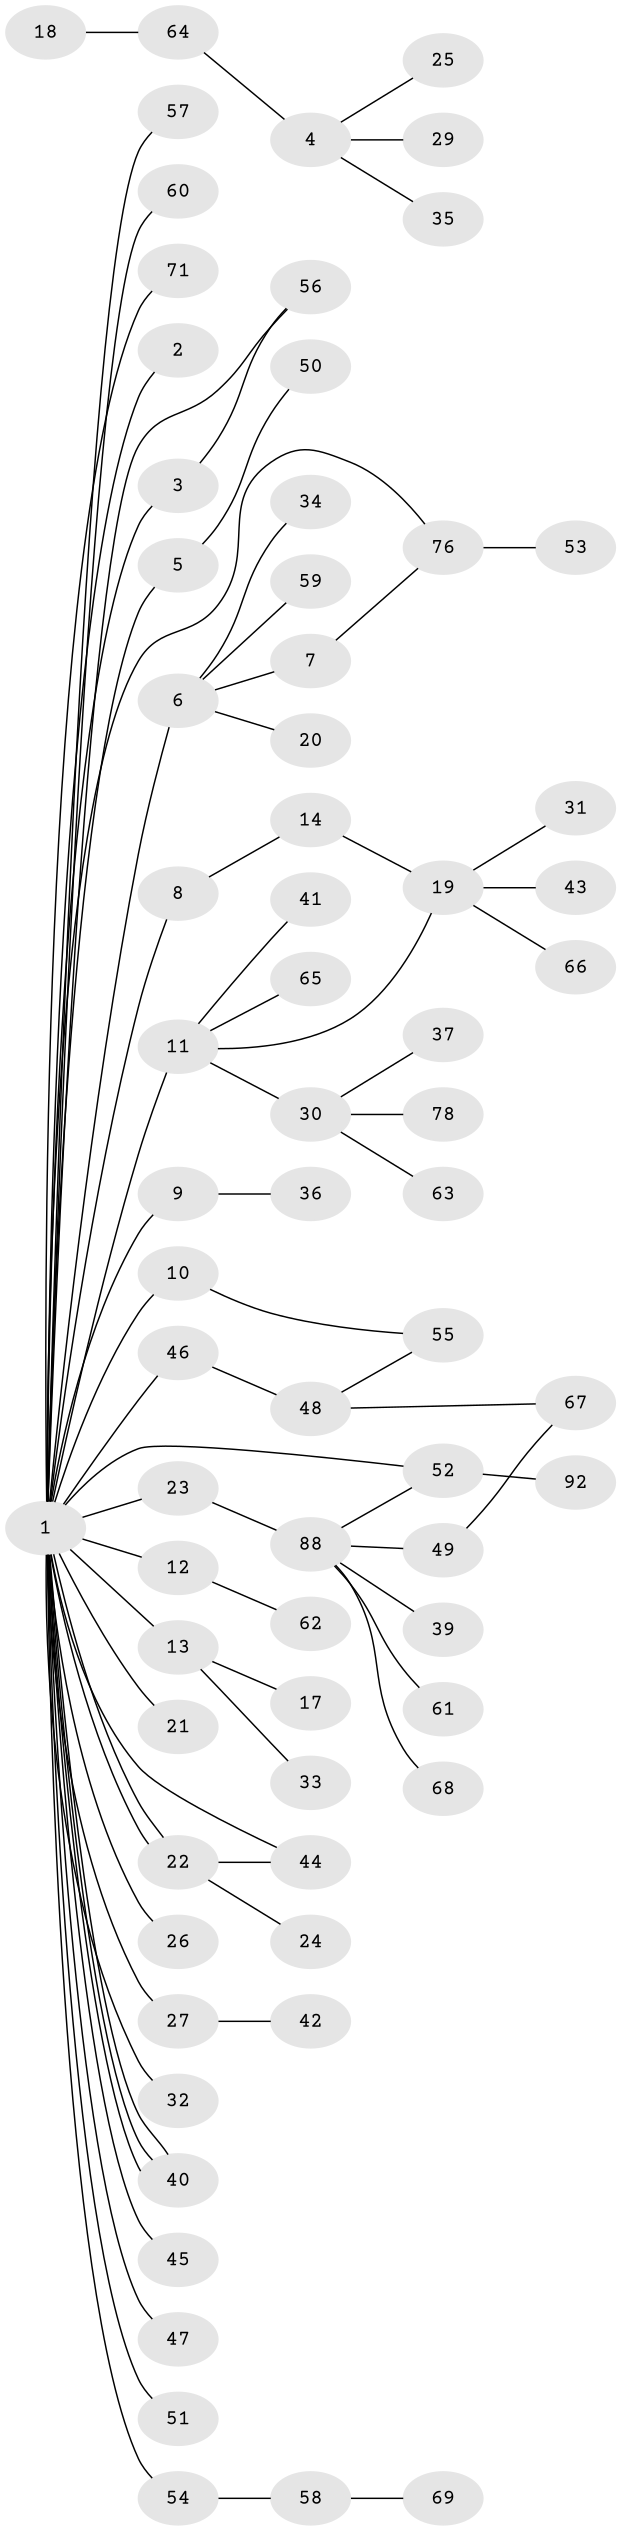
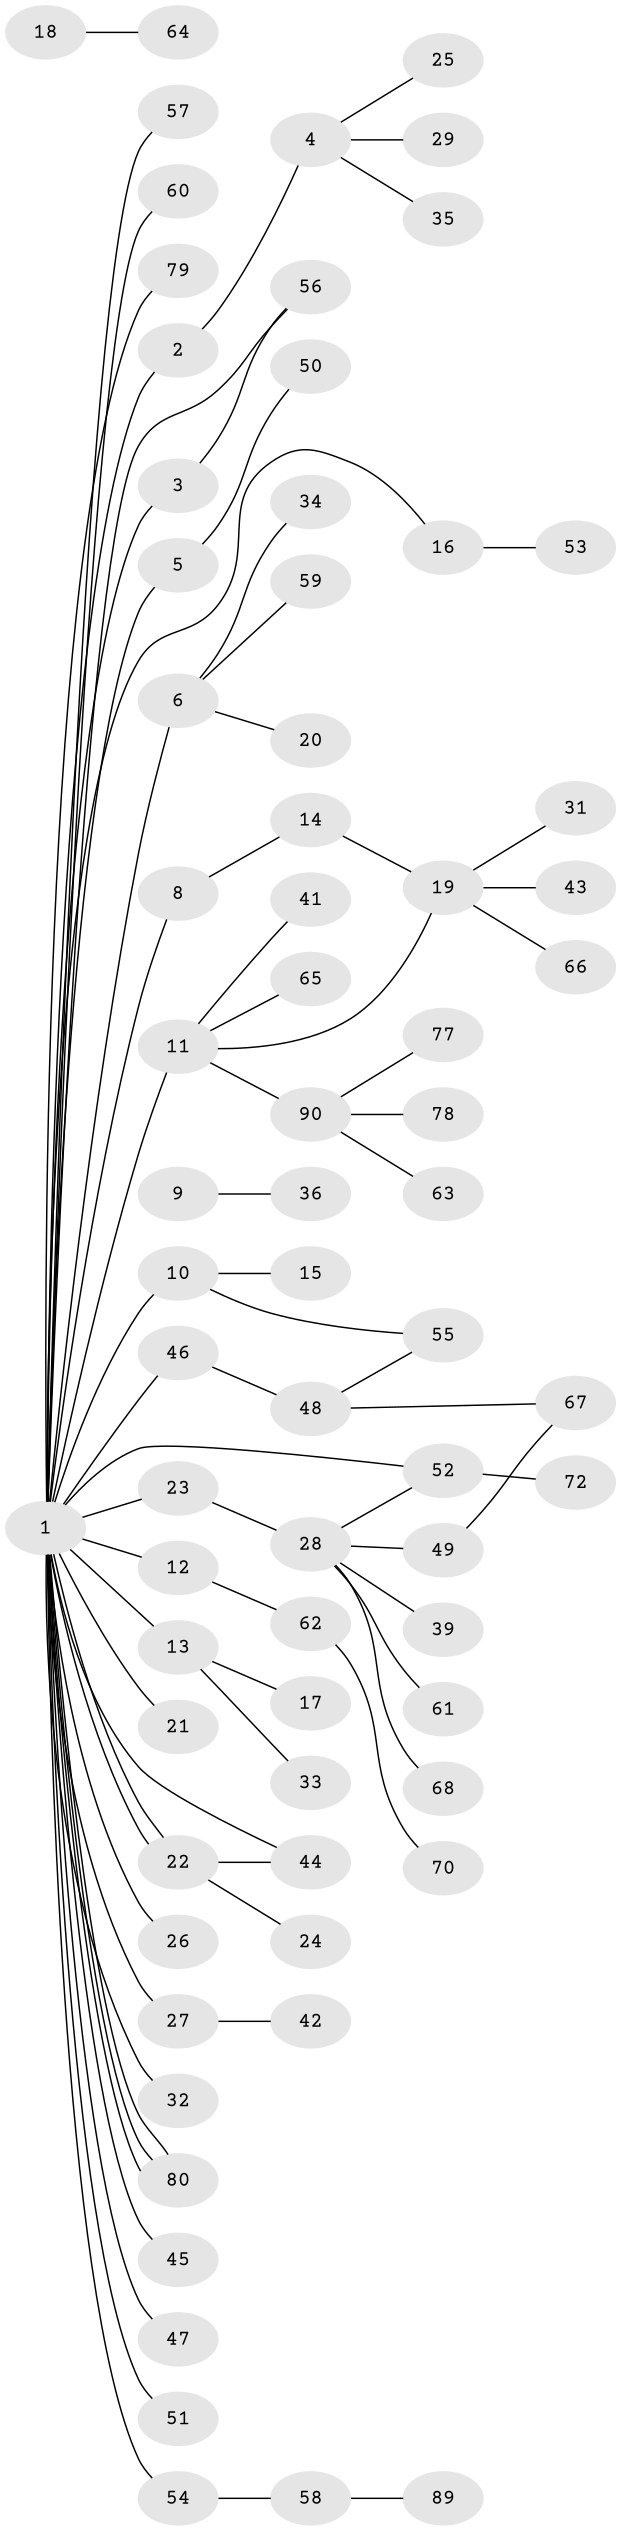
  graph {
    fontname="Courier Prime"
    rankdir=LR
    node [color=gray90 fontname="Courier Prime" style=filled]
    edge [fontname="Courier Prime"]
    1
    2
    3
    5
    6
    8
    9
    10
    11
    12
    13
-   16 [label=76]
+   16
    21
    22
    23
    26
    27
    32
-   40
+   40 [label=80]
    44
    45
    46
    47
    51
    52
    54
    56
    57
    60
-   71
+   71 [label=79]
    4
    50
-   7
    20
    34
    59
    14
    36
+   15
    55
    19
-   30
+   30 [label=90]
    41
    65
    62
    17
    33
    53
    24
-   28 [label=88]
+   28
    42
    48
-   72 [label=92]
+   72
    58
    25
    29
    35
    18
    64
    31
    43
    66
-   37
+   37 [label=77]
    n64 [label=78]
    63
+   70
    39
    49
    61
    68
    67
-   69
+   69 [label=89]
    1 -- 2
    1 -- 3
    1 -- 5
    1 -- 6
    1 -- 8
-   1 -- 9
    1 -- 10
    1 -- 11
    1 -- 12
    1 -- 13
    1 -- 16
    1 -- 21
    1 -- 22
    1 -- 22
    1 -- 23
    1 -- 26
    1 -- 27
    1 -- 32
    1 -- 40
    1 -- 40
    1 -- 40
    1 -- 44
    1 -- 45
    1 -- 46
    1 -- 47
    1 -- 51
    1 -- 52
    1 -- 54
    1 -- 56
    1 -- 57
    1 -- 60
    1 -- 71
-   64 -- 4
+   2 -- 4
    3 -- 56
    5 -- 50
-   6 -- 7
    6 -- 20
    6 -- 34
    6 -- 59
    8 -- 14
    9 -- 36
+   10 -- 15
    10 -- 55
    11 -- 19
    11 -- 30
    11 -- 41
    11 -- 65
    12 -- 62
    13 -- 17
    13 -- 33
    16 -- 53
    22 -- 44
    22 -- 24
    23 -- 28
    27 -- 42
    46 -- 48
    52 -- 72
    54 -- 58
    4 -- 25
    4 -- 29
    4 -- 35
-   7 -- 16
    14 -- 19
    19 -- 31
    19 -- 43
    19 -- 66
    30 -- 37
    30 -- n64
    30 -- 63
+   62 -- 70
    28 -- 52
    28 -- 39
    28 -- 49
    28 -- 61
    28 -- 68
    48 -- 55
    48 -- 67
    58 -- 69
    18 -- 64
    49 -- 67
  }
